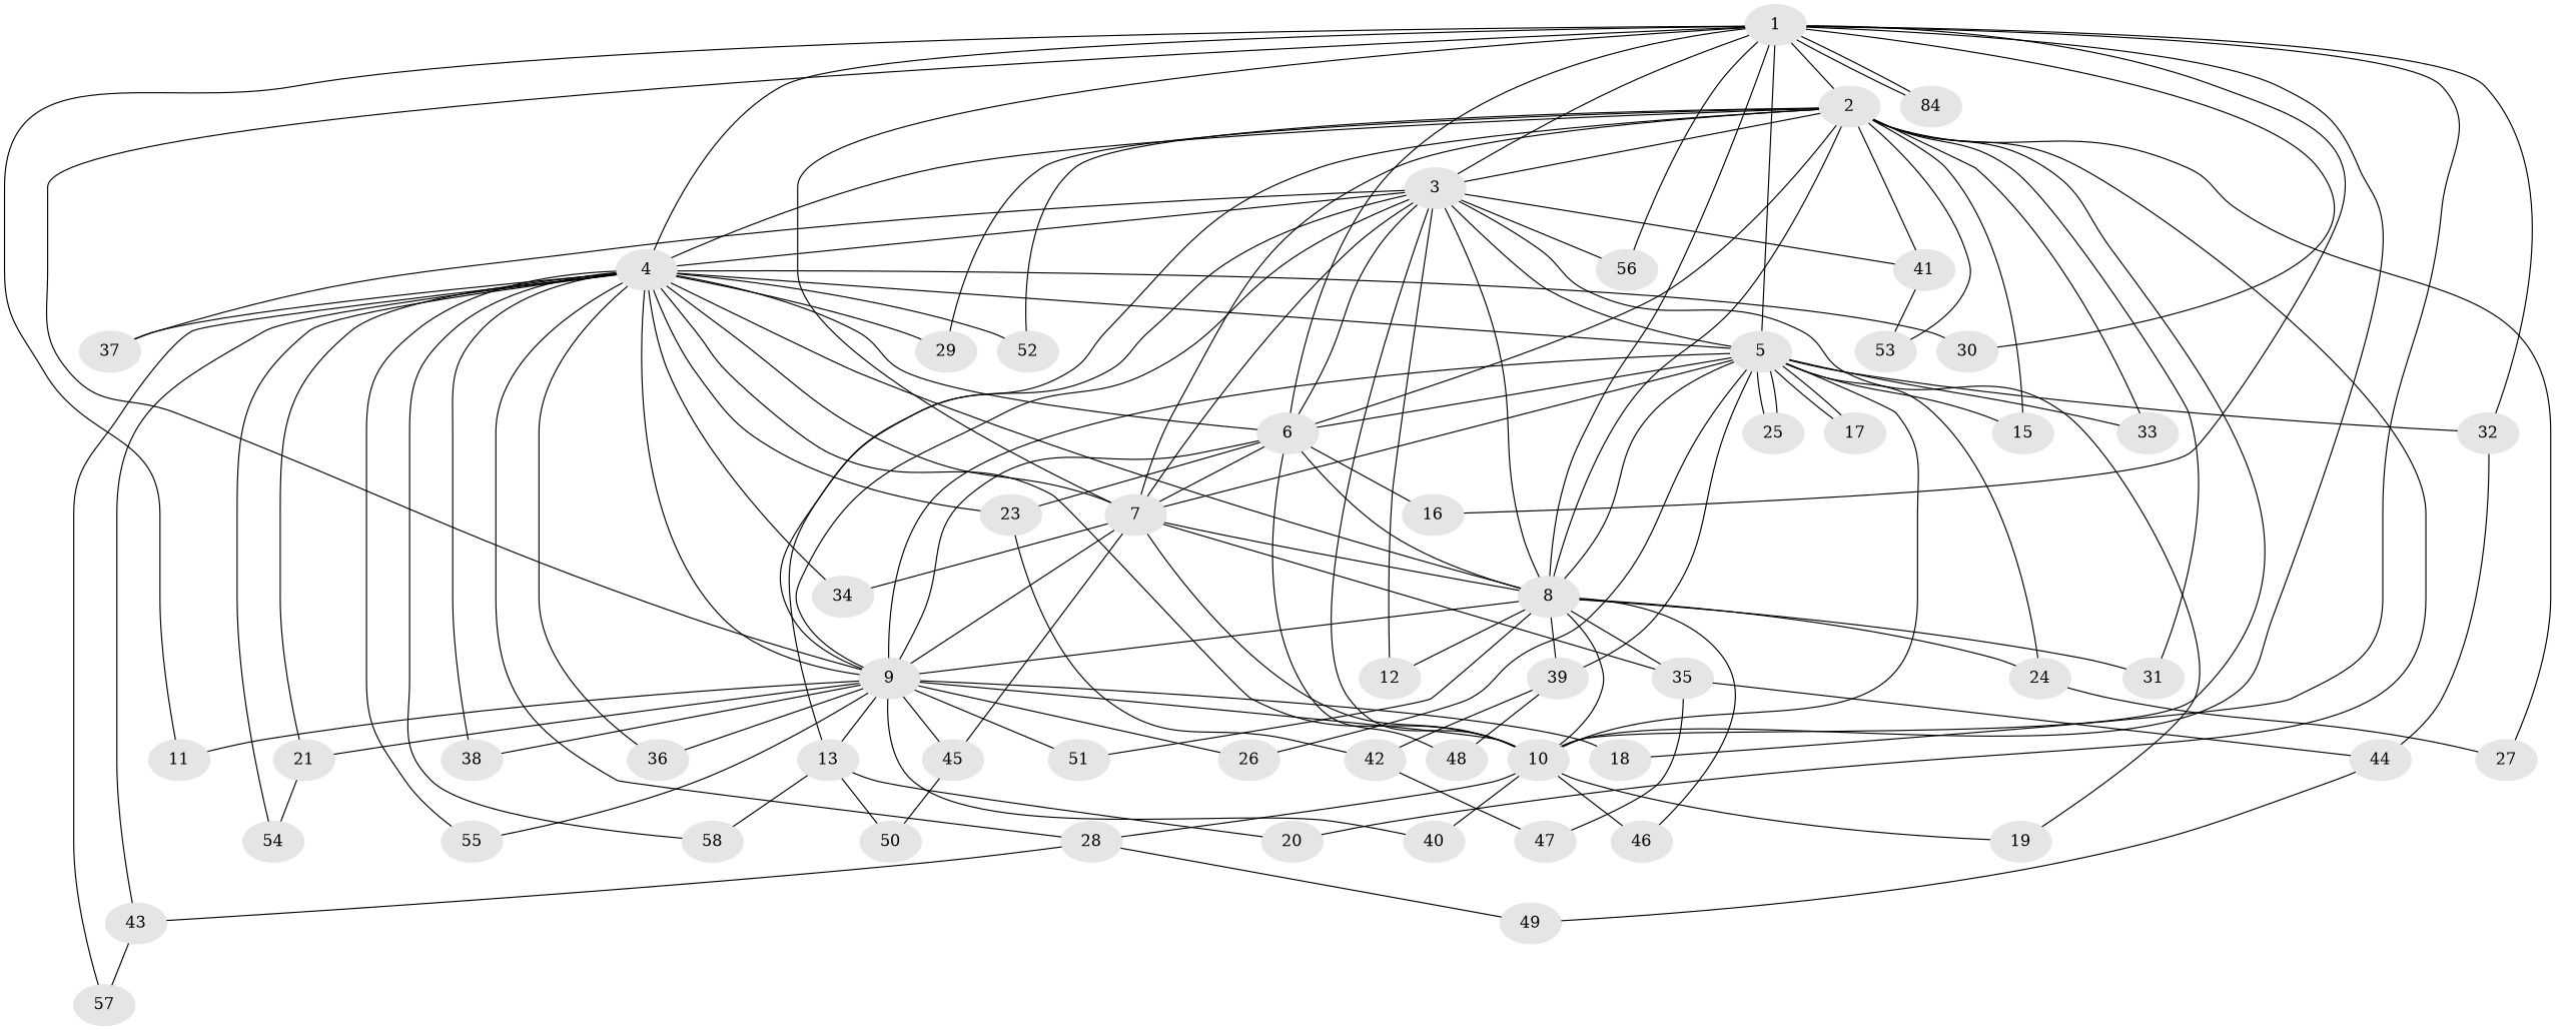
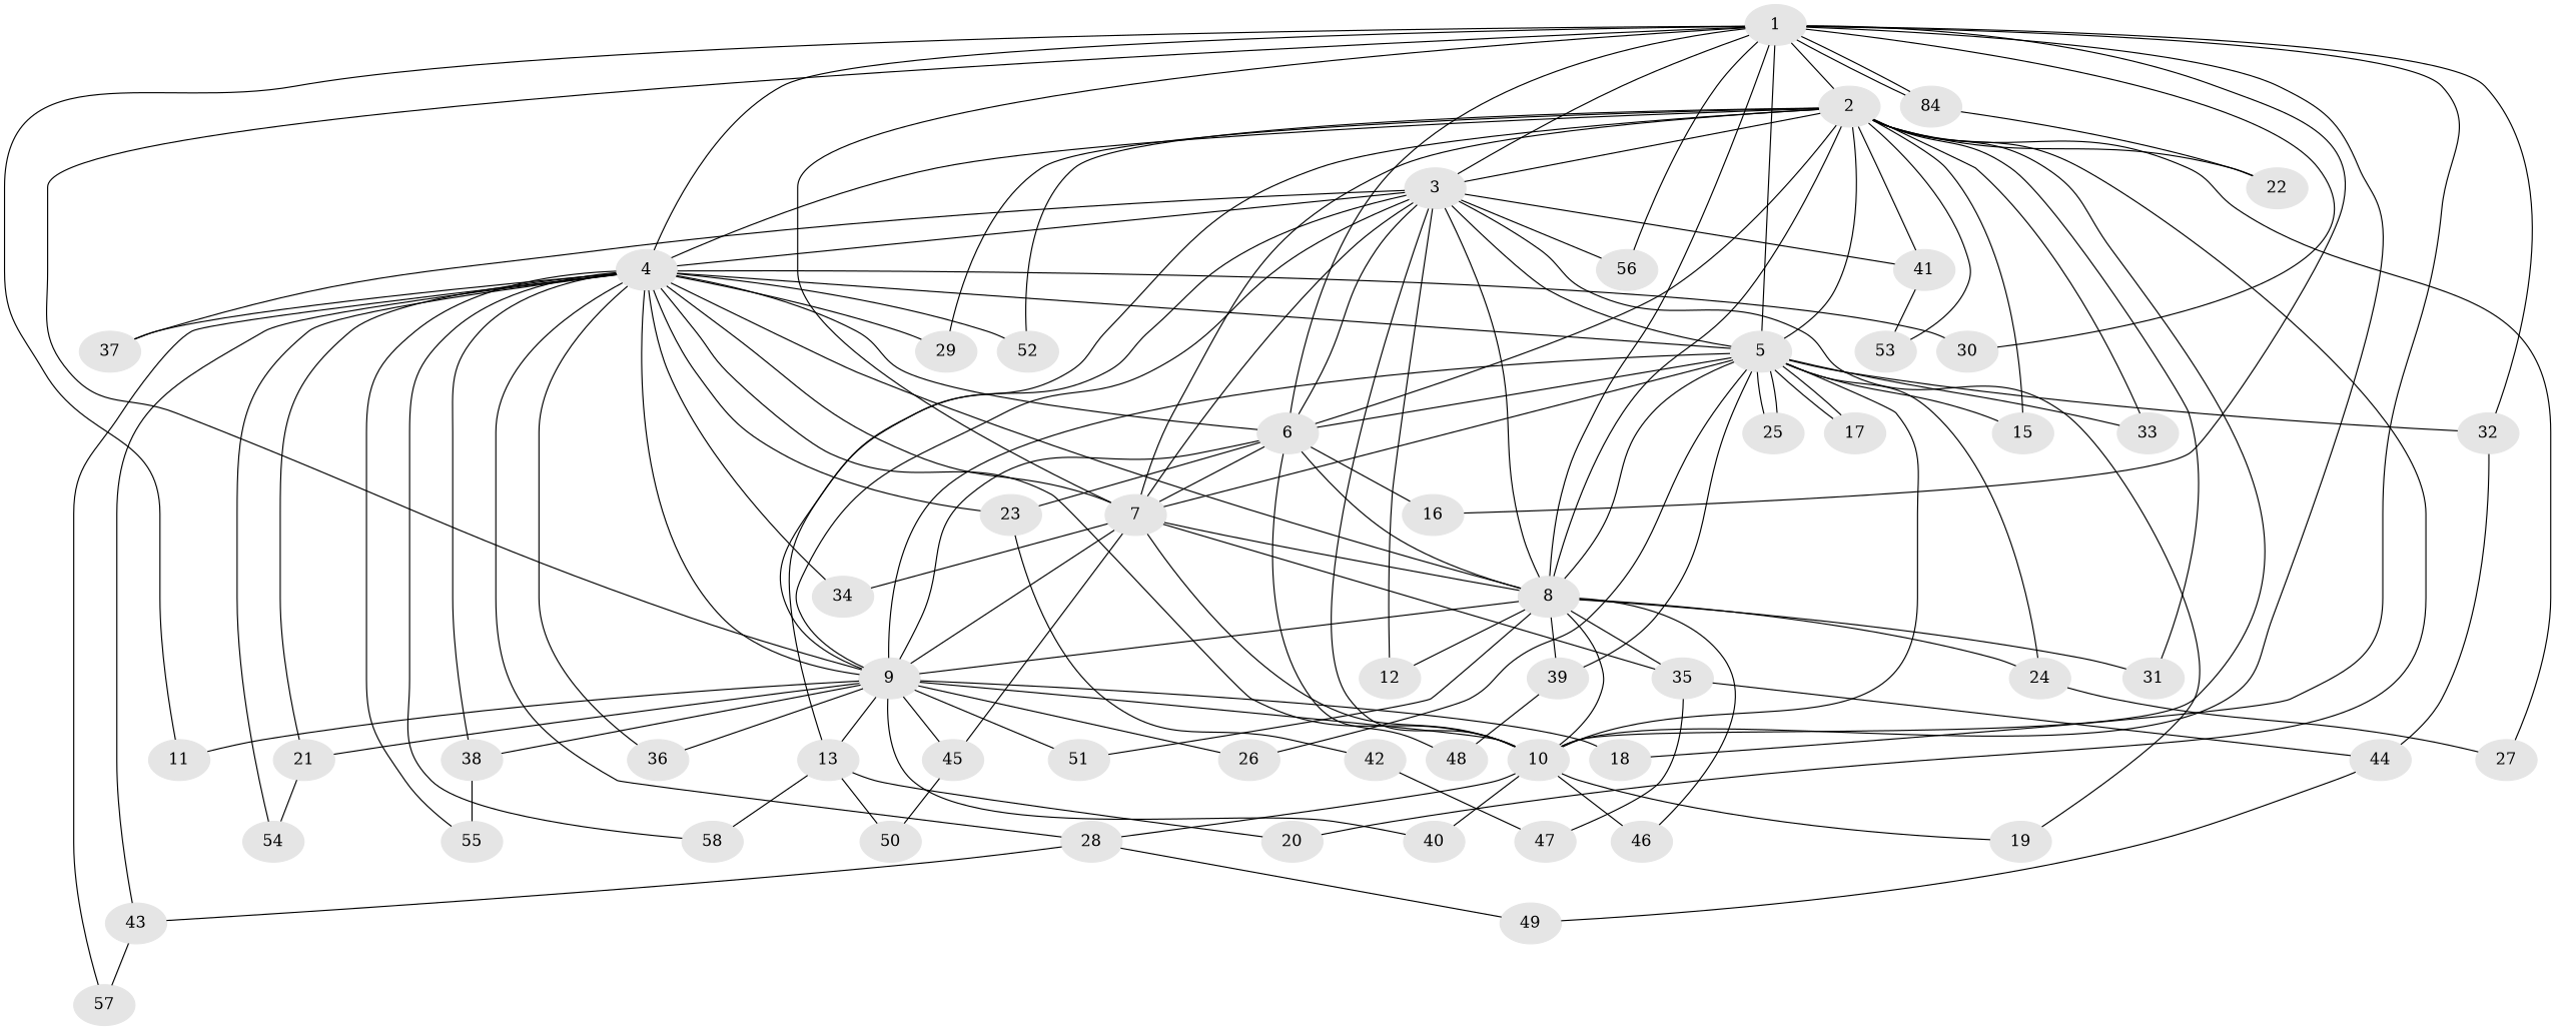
  graph {
    node [color=gray90 style=filled]
    1
    2
    3
    4
    5
    6
    7
    8
    9
    10
    11
    n12 [label=84]
    16
    18
    30
    32
    56
    15
    20
+   22
    27
    29
    31
    33
    41
    52
    53
    12
    13
    19
    37
    21
    23
    28
    34
    36
    38
    43
    54
    55
    57
    58
    17
    24
    25
    26
    39
    48
    35
    45
    46
    51
    40
    44
    50
    42
    49
    47
    1 -- 2
    1 -- 3
    1 -- 4
    1 -- 5
    1 -- 6
    1 -- 7
    1 -- 8
    1 -- 9
    1 -- 10
    1 -- 11
    1 -- n12
    1 -- n12
    1 -- 16
    1 -- 18
    1 -- 30
    1 -- 32
    1 -- 56
    2 -- 3
    2 -- 4
+   2 -- 5
    2 -- 6
    2 -- 7
    2 -- 8
    2 -- 9
    2 -- 10
    2 -- 15
    2 -- 20
+   2 -- 22
    2 -- 27
    2 -- 29
    2 -- 31
    2 -- 33
    2 -- 41
    2 -- 52
    2 -- 53
    3 -- 4
    3 -- 5
    3 -- 6
    3 -- 7
    3 -- 8
    3 -- 9
    3 -- 10
    3 -- 56
    3 -- 41
    3 -- 12
    3 -- 13
    3 -- 19
    3 -- 37
    4 -- 5
    4 -- 6
    4 -- 7
    4 -- 8
    4 -- 9
    4 -- 10
    4 -- 30
    4 -- 29
    4 -- 52
    4 -- 37
    4 -- 21
    4 -- 23
    4 -- 28
    4 -- 34
    4 -- 36
    4 -- 38
    4 -- 43
    4 -- 54
    4 -- 55
    4 -- 57
    4 -- 58
    5 -- 6
    5 -- 7
    5 -- 8
    5 -- 9
    5 -- 10
    5 -- 32
    5 -- 15
    5 -- 33
    5 -- 17
    5 -- 17
    5 -- 24
    5 -- 25
    5 -- 25
    5 -- 26
    5 -- 39
    6 -- 7
    6 -- 8
    6 -- 9
    6 -- 16
    6 -- 23
    6 -- 48
    7 -- 8
    7 -- 9
    7 -- 10
    7 -- 34
    7 -- 35
    7 -- 45
    8 -- 9
    8 -- 10
    8 -- 31
    8 -- 12
    8 -- 24
    8 -- 39
    8 -- 35
    8 -- 46
    8 -- 51
    9 -- 10
    9 -- 11
    9 -- 18
    9 -- 13
    9 -- 21
    9 -- 36
    9 -- 38
-   9 -- 55
+   38 -- 55
    9 -- 26
    9 -- 45
    9 -- 51
    9 -- 40
    10 -- 19
    10 -- 28
    10 -- 46
    10 -- 40
+   n12 -- 22
    32 -- 44
    41 -- 53
    13 -- 20
    13 -- 58
    13 -- 50
    21 -- 54
    23 -- 42
    28 -- 43
    28 -- 49
    43 -- 57
    24 -- 27
    39 -- 48
-   39 -- 42
    35 -- 44
    35 -- 47
    45 -- 50
    44 -- 49
    42 -- 47
  }
